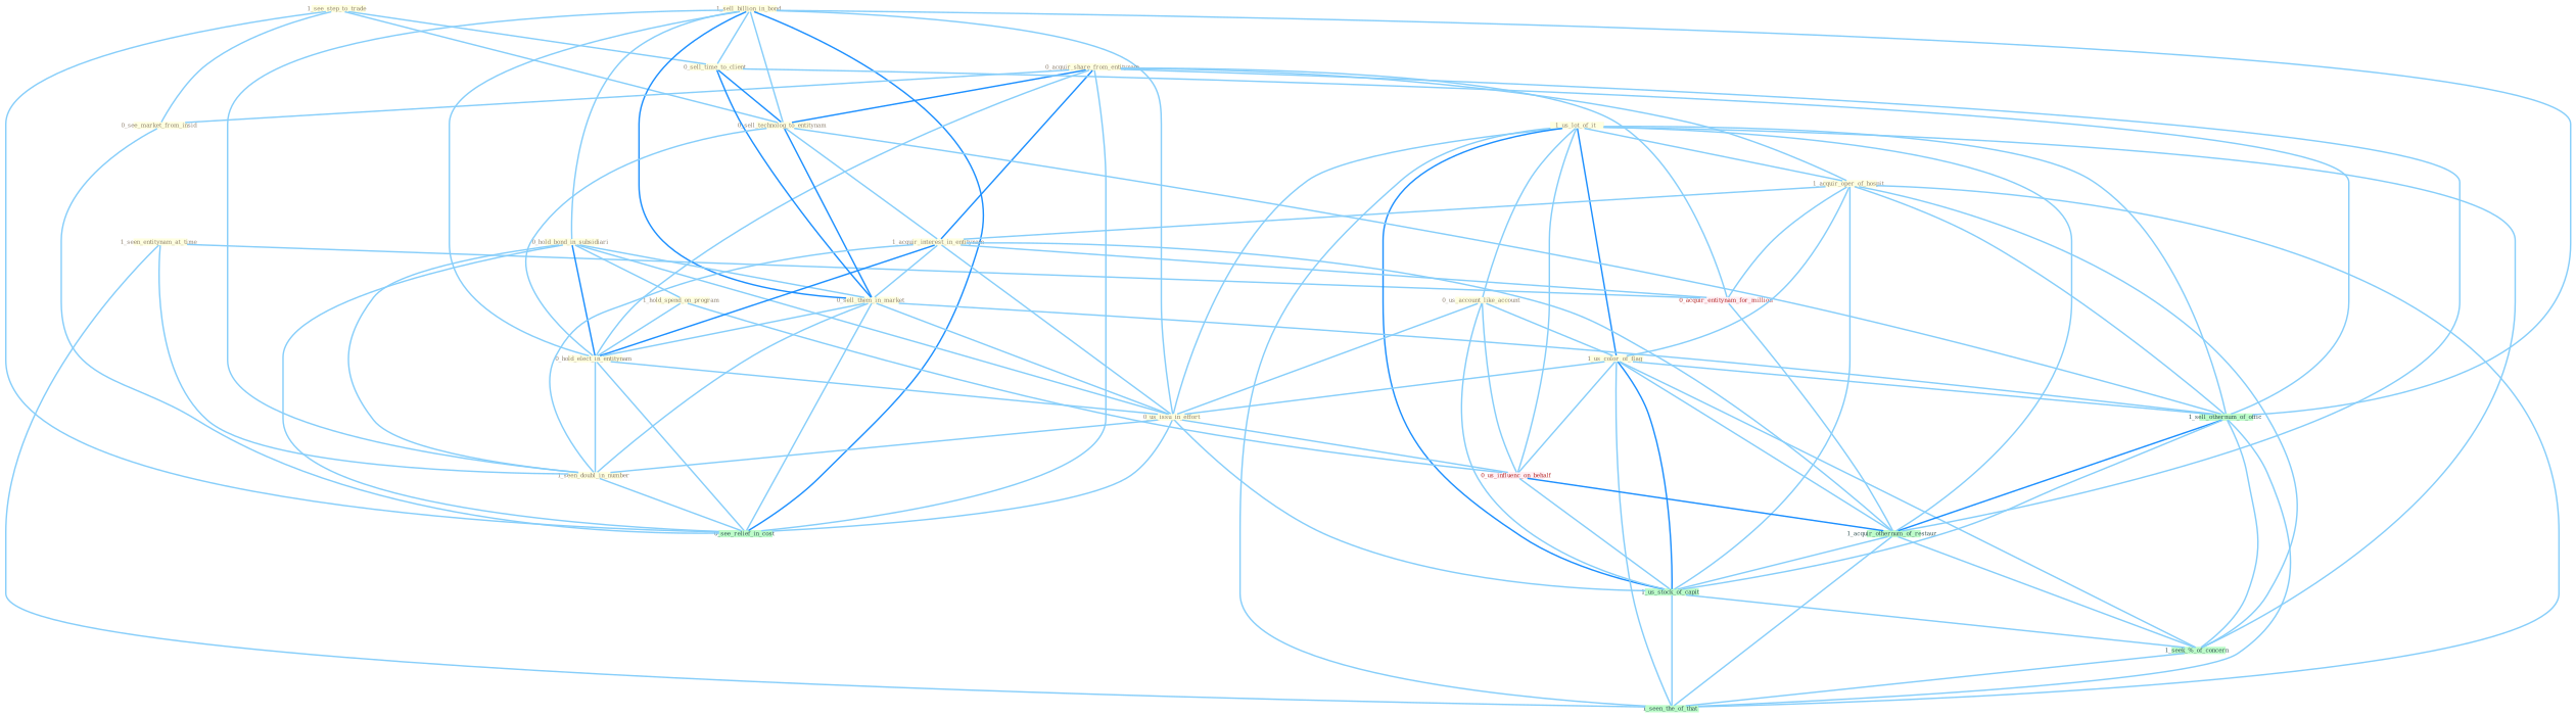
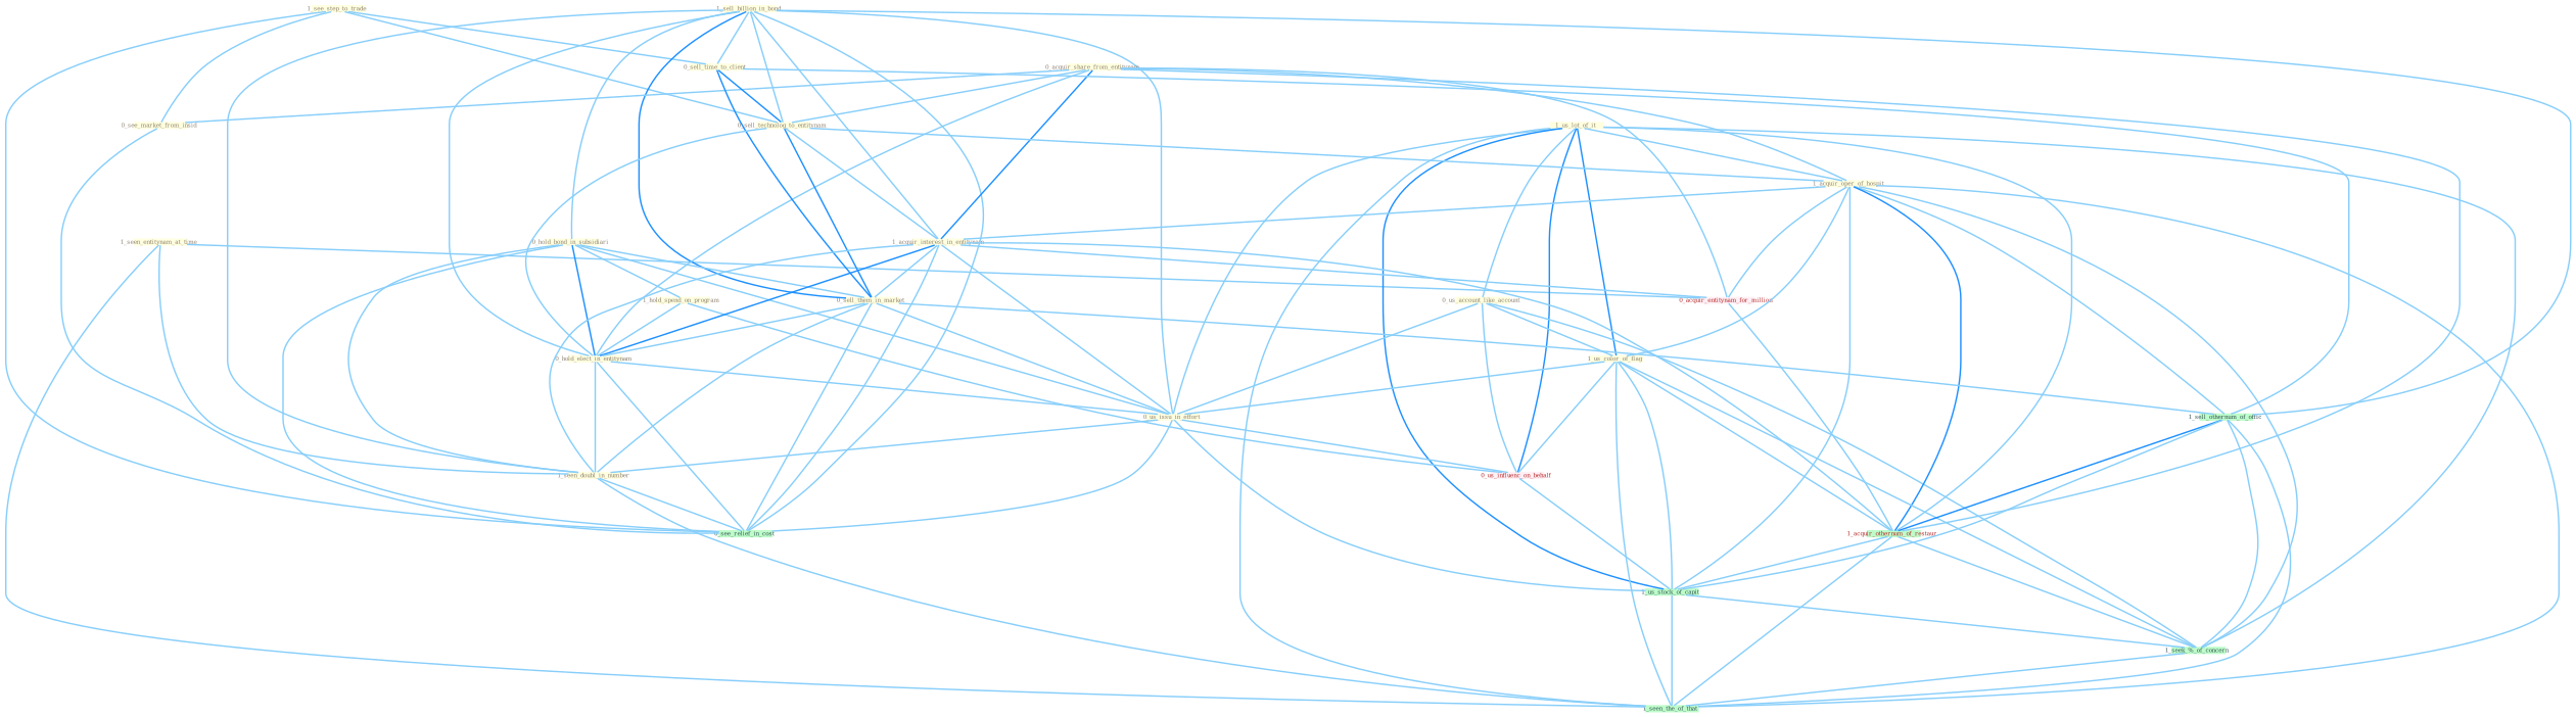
  graph {
    node [color="#ffffe0" fixedsize=true fontcolor="#8b7d6b" fontsize=4 shape=polygon style=filled]
    edge [color="#87cefa" w=1]
    "1_seen_entitynam_at_time " [height=.06 width=.5]
    "1_us_lot_of_it " [height=.06 width=.5]
    "0_us_account_like_account " [height=.06 width=.5]
    "1_see_step_to_trade " [height=.06 width=.5]
    "1_sell_billion_in_bond " [height=.06 width=.5]
    "0_acquir_share_from_entitynam " [height=.06 width=.5]
    "1_acquir_oper_of_hospit " [height=.06 width=.5]
    "0_hold_bond_in_subsidiari " [height=.06 width=.5]
    "1_hold_spend_on_program " [height=.06 width=.5]
    "0_see_market_from_insid " [height=.06 width=.5]
    "0_sell_time_to_client " [height=.06 width=.5]
    "0_sell_technolog_to_entitynam " [height=.06 width=.5]
    "1_us_color_of_flag " [height=.06 width=.5]
    "1_acquir_interest_in_entitynam " [height=.06 width=.5]
    "0_sell_them_in_market " [height=.06 width=.5]
    "0_hold_elect_in_entitynam " [height=.06 width=.5]
    "0_us_issu_in_effort " [height=.06 width=.5]
    "1_seen_doubl_in_number " [height=.06 width=.5]
    "0_acquir_entitynam_for_million " [color="#fff0f5" fontcolor="#b22222" height=.06 width=.5]
    "0_us_influenc_on_behalf " [color="#fff0f5" fontcolor="#b22222" height=.06 width=.5]
    "1_seen_the_of_that " [color="#BDFCC9" fontcolor="#2f4f4f" height=.06 width=.5]
    "1_sell_othernum_of_offic " [color="#BDFCC9" fontcolor="#2f4f4f" height=.06 width=.5]
-   "1_acquir_othernum_of_restaur " [color="#BDFCC9" fontcolor="#2f4f4f" height=.06 width=.5]
+   "1_acquir_othernum_of_restaur " [color="#BDFCC9" fontcolor="#b22222" height=.06 width=.5]
    "1_us_stock_of_capit " [color="#BDFCC9" fontcolor="#2f4f4f" height=.06 width=.5]
    "1_seek_%_of_concern " [color="#BDFCC9" fontcolor="#2f4f4f" height=.06 width=.5]
    "0_see_relief_in_cost " [color="#BDFCC9" fontcolor="#2f4f4f" height=.06 width=.5]
    subgraph sub_1 {
      "1_seen_entitynam_at_time "
      "1_us_lot_of_it "
      "0_us_account_like_account "
      "1_see_step_to_trade "
      "1_sell_billion_in_bond "
      "0_acquir_share_from_entitynam "
      "1_acquir_oper_of_hospit "
      "0_hold_bond_in_subsidiari "
      "1_hold_spend_on_program "
      "0_see_market_from_insid "
      "0_sell_time_to_client "
      "0_sell_technolog_to_entitynam "
      "1_us_color_of_flag "
      "1_acquir_interest_in_entitynam "
      "0_sell_them_in_market "
      "0_hold_elect_in_entitynam "
      "0_us_issu_in_effort "
      "1_seen_doubl_in_number "
    }
    subgraph sub_2 {
      "0_acquir_entitynam_for_million "
      "0_us_influenc_on_behalf "
    }
    "1_seen_entitynam_at_time " -- "1_seen_doubl_in_number "
    "1_seen_entitynam_at_time " -- "0_acquir_entitynam_for_million "
    "1_seen_entitynam_at_time " -- "1_seen_the_of_that "
    "1_us_lot_of_it " -- "0_us_account_like_account "
    "1_us_lot_of_it " -- "1_acquir_oper_of_hospit "
    "1_us_lot_of_it " -- "1_us_color_of_flag " [color="#1e90ff" w=2]
    "1_us_lot_of_it " -- "0_us_issu_in_effort "
-   "1_us_lot_of_it " -- "0_us_influenc_on_behalf "
+   "1_us_lot_of_it " -- "0_us_influenc_on_behalf " [color="#1e90ff"]
    "1_us_lot_of_it " -- "1_seen_the_of_that "
-   "1_us_lot_of_it " -- "1_sell_othernum_of_offic "
    "1_us_lot_of_it " -- "1_acquir_othernum_of_restaur "
    "1_us_lot_of_it " -- "1_us_stock_of_capit " [color="#1e90ff" w=2]
    "1_us_lot_of_it " -- "1_seek_%_of_concern "
    "0_us_account_like_account " -- "1_us_color_of_flag "
    "0_us_account_like_account " -- "0_us_issu_in_effort "
    "0_us_account_like_account " -- "0_us_influenc_on_behalf "
-   "0_us_account_like_account " -- "1_us_stock_of_capit "
+   "0_us_account_like_account " -- "1_seek_%_of_concern "
    "1_see_step_to_trade " -- "0_see_market_from_insid "
    "1_see_step_to_trade " -- "0_sell_time_to_client "
    "1_see_step_to_trade " -- "0_sell_technolog_to_entitynam "
    "1_see_step_to_trade " -- "0_see_relief_in_cost "
    "1_sell_billion_in_bond " -- "0_hold_bond_in_subsidiari "
    "1_sell_billion_in_bond " -- "0_sell_time_to_client "
    "1_sell_billion_in_bond " -- "0_sell_technolog_to_entitynam "
+   "1_sell_billion_in_bond " -- "1_acquir_interest_in_entitynam "
    "1_sell_billion_in_bond " -- "0_sell_them_in_market " [color="#1e90ff" w=2]
    "1_sell_billion_in_bond " -- "0_hold_elect_in_entitynam "
    "1_sell_billion_in_bond " -- "0_us_issu_in_effort "
    "1_sell_billion_in_bond " -- "1_seen_doubl_in_number "
    "1_sell_billion_in_bond " -- "1_sell_othernum_of_offic "
-   "1_sell_billion_in_bond " -- "0_see_relief_in_cost " [color="#1e90ff"]
+   "1_sell_billion_in_bond " -- "0_see_relief_in_cost "
    "0_acquir_share_from_entitynam " -- "1_acquir_oper_of_hospit "
    "0_acquir_share_from_entitynam " -- "0_see_market_from_insid "
-   "0_acquir_share_from_entitynam " -- "0_sell_technolog_to_entitynam " [color="#1e90ff"]
+   "0_acquir_share_from_entitynam " -- "0_sell_technolog_to_entitynam "
    "0_acquir_share_from_entitynam " -- "1_acquir_interest_in_entitynam " [color="#1e90ff" w=2]
    "0_acquir_share_from_entitynam " -- "0_hold_elect_in_entitynam "
    "0_acquir_share_from_entitynam " -- "0_acquir_entitynam_for_million "
    "0_acquir_share_from_entitynam " -- "1_acquir_othernum_of_restaur "
    "1_acquir_oper_of_hospit " -- "1_us_color_of_flag "
    "1_acquir_oper_of_hospit " -- "1_acquir_interest_in_entitynam "
    "1_acquir_oper_of_hospit " -- "0_acquir_entitynam_for_million "
    "1_acquir_oper_of_hospit " -- "1_seen_the_of_that "
    "1_acquir_oper_of_hospit " -- "1_sell_othernum_of_offic "
-   "0_us_influenc_on_behalf " -- "1_acquir_othernum_of_restaur " [color="#1e90ff" w=2]
+   "1_acquir_oper_of_hospit " -- "1_acquir_othernum_of_restaur " [color="#1e90ff" w=2]
    "1_acquir_oper_of_hospit " -- "1_us_stock_of_capit "
    "1_acquir_oper_of_hospit " -- "1_seek_%_of_concern "
    "0_hold_bond_in_subsidiari " -- "1_hold_spend_on_program "
    "0_hold_bond_in_subsidiari " -- "0_sell_them_in_market "
    "0_hold_bond_in_subsidiari " -- "0_hold_elect_in_entitynam " [color="#1e90ff" w=2]
    "0_hold_bond_in_subsidiari " -- "0_us_issu_in_effort "
    "0_hold_bond_in_subsidiari " -- "1_seen_doubl_in_number "
    "0_hold_bond_in_subsidiari " -- "0_see_relief_in_cost "
    "1_hold_spend_on_program " -- "0_hold_elect_in_entitynam "
    "1_hold_spend_on_program " -- "0_us_influenc_on_behalf "
    "0_see_market_from_insid " -- "0_see_relief_in_cost "
    "0_sell_time_to_client " -- "0_sell_technolog_to_entitynam " [color="#1e90ff" w=2]
    "0_sell_time_to_client " -- "0_sell_them_in_market " [color="#1e90ff"]
    "0_sell_time_to_client " -- "1_sell_othernum_of_offic "
    "0_sell_technolog_to_entitynam " -- "1_acquir_interest_in_entitynam "
    "0_sell_technolog_to_entitynam " -- "0_sell_them_in_market " [color="#1e90ff"]
    "0_sell_technolog_to_entitynam " -- "0_hold_elect_in_entitynam "
-   "0_sell_technolog_to_entitynam " -- "1_sell_othernum_of_offic "
+   "0_sell_technolog_to_entitynam " -- "1_acquir_oper_of_hospit "
    "1_us_color_of_flag " -- "0_us_issu_in_effort "
    "1_us_color_of_flag " -- "0_us_influenc_on_behalf "
    "1_us_color_of_flag " -- "1_seen_the_of_that "
-   "1_us_color_of_flag " -- "1_sell_othernum_of_offic "
    "1_us_color_of_flag " -- "1_acquir_othernum_of_restaur "
-   "1_us_color_of_flag " -- "1_us_stock_of_capit " [color="#1e90ff" w=2]
+   "1_us_color_of_flag " -- "1_us_stock_of_capit " [w=2]
    "1_us_color_of_flag " -- "1_seek_%_of_concern "
    "1_acquir_interest_in_entitynam " -- "0_sell_them_in_market "
    "1_acquir_interest_in_entitynam " -- "0_hold_elect_in_entitynam " [color="#1e90ff" w=2]
    "1_acquir_interest_in_entitynam " -- "0_us_issu_in_effort "
    "1_acquir_interest_in_entitynam " -- "1_seen_doubl_in_number "
    "1_acquir_interest_in_entitynam " -- "0_acquir_entitynam_for_million "
    "1_acquir_interest_in_entitynam " -- "1_acquir_othernum_of_restaur "
-   "0_acquir_share_from_entitynam " -- "0_see_relief_in_cost "
+   "1_acquir_interest_in_entitynam " -- "0_see_relief_in_cost "
    "0_sell_them_in_market " -- "0_hold_elect_in_entitynam "
    "0_sell_them_in_market " -- "0_us_issu_in_effort "
    "0_sell_them_in_market " -- "1_seen_doubl_in_number "
    "0_sell_them_in_market " -- "1_sell_othernum_of_offic "
    "0_sell_them_in_market " -- "0_see_relief_in_cost "
    "0_hold_elect_in_entitynam " -- "0_us_issu_in_effort "
    "0_hold_elect_in_entitynam " -- "1_seen_doubl_in_number "
    "0_hold_elect_in_entitynam " -- "0_see_relief_in_cost "
    "0_us_issu_in_effort " -- "1_seen_doubl_in_number "
    "0_us_issu_in_effort " -- "0_us_influenc_on_behalf "
    "0_us_issu_in_effort " -- "1_us_stock_of_capit "
    "0_us_issu_in_effort " -- "0_see_relief_in_cost "
+   "1_seen_doubl_in_number " -- "1_seen_the_of_that "
    "1_seen_doubl_in_number " -- "0_see_relief_in_cost "
    "0_acquir_entitynam_for_million " -- "1_acquir_othernum_of_restaur "
    "0_us_influenc_on_behalf " -- "1_us_stock_of_capit "
    "1_sell_othernum_of_offic " -- "1_seen_the_of_that "
    "1_sell_othernum_of_offic " -- "1_acquir_othernum_of_restaur " [color="#1e90ff" w=2]
    "1_sell_othernum_of_offic " -- "1_us_stock_of_capit "
    "1_sell_othernum_of_offic " -- "1_seek_%_of_concern "
    "1_acquir_othernum_of_restaur " -- "1_seen_the_of_that "
    "1_acquir_othernum_of_restaur " -- "1_us_stock_of_capit "
    "1_acquir_othernum_of_restaur " -- "1_seek_%_of_concern "
    "1_us_stock_of_capit " -- "1_seen_the_of_that "
    "1_us_stock_of_capit " -- "1_seek_%_of_concern "
    "1_seek_%_of_concern " -- "1_seen_the_of_that "
  }
